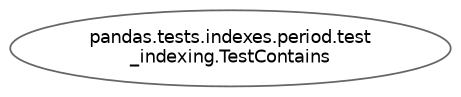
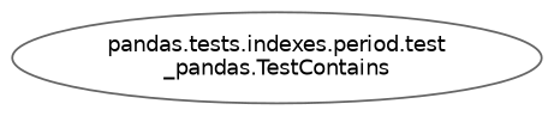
  digraph {
    rankdir=LR
-   n1 [color=grey40 fillcolor=white fontname=Helvetica fontsize=10 height=0.2 label="pandas.tests.indexes.period.test\l_indexing.TestContains" shape=ellipse style=filled width=0.4]
+   n1 [color=grey40 fillcolor=white fontname=Helvetica fontsize=10 height=0.2 label="pandas.tests.indexes.period.test\l_pandas.TestContains" shape=ellipse style=filled width=0.4]
  }
